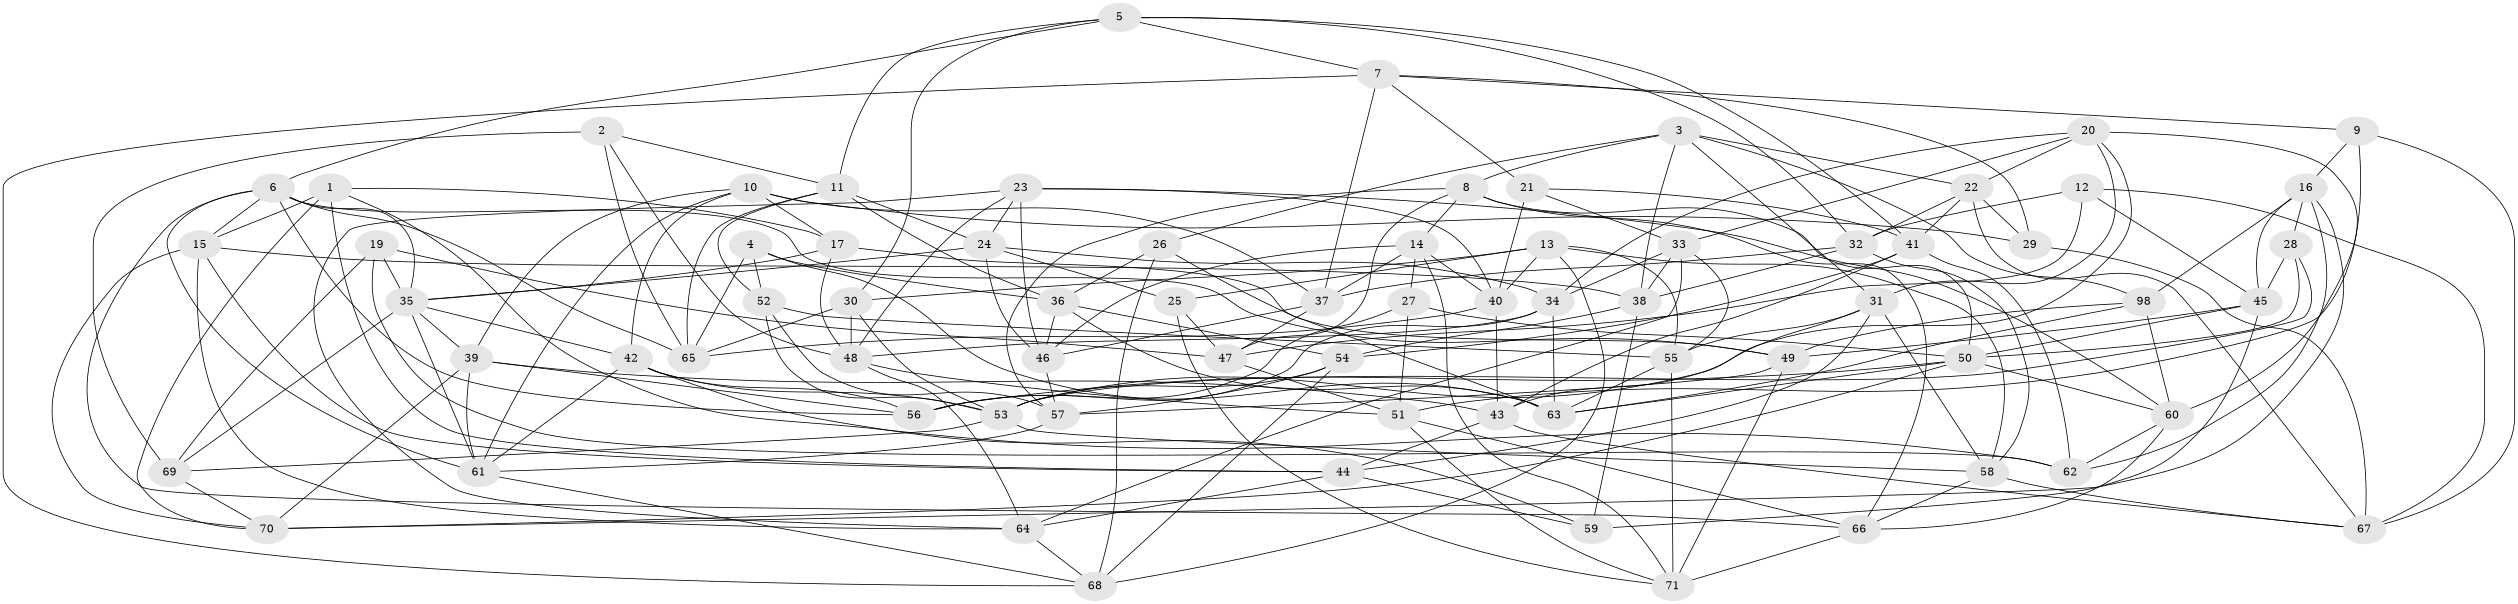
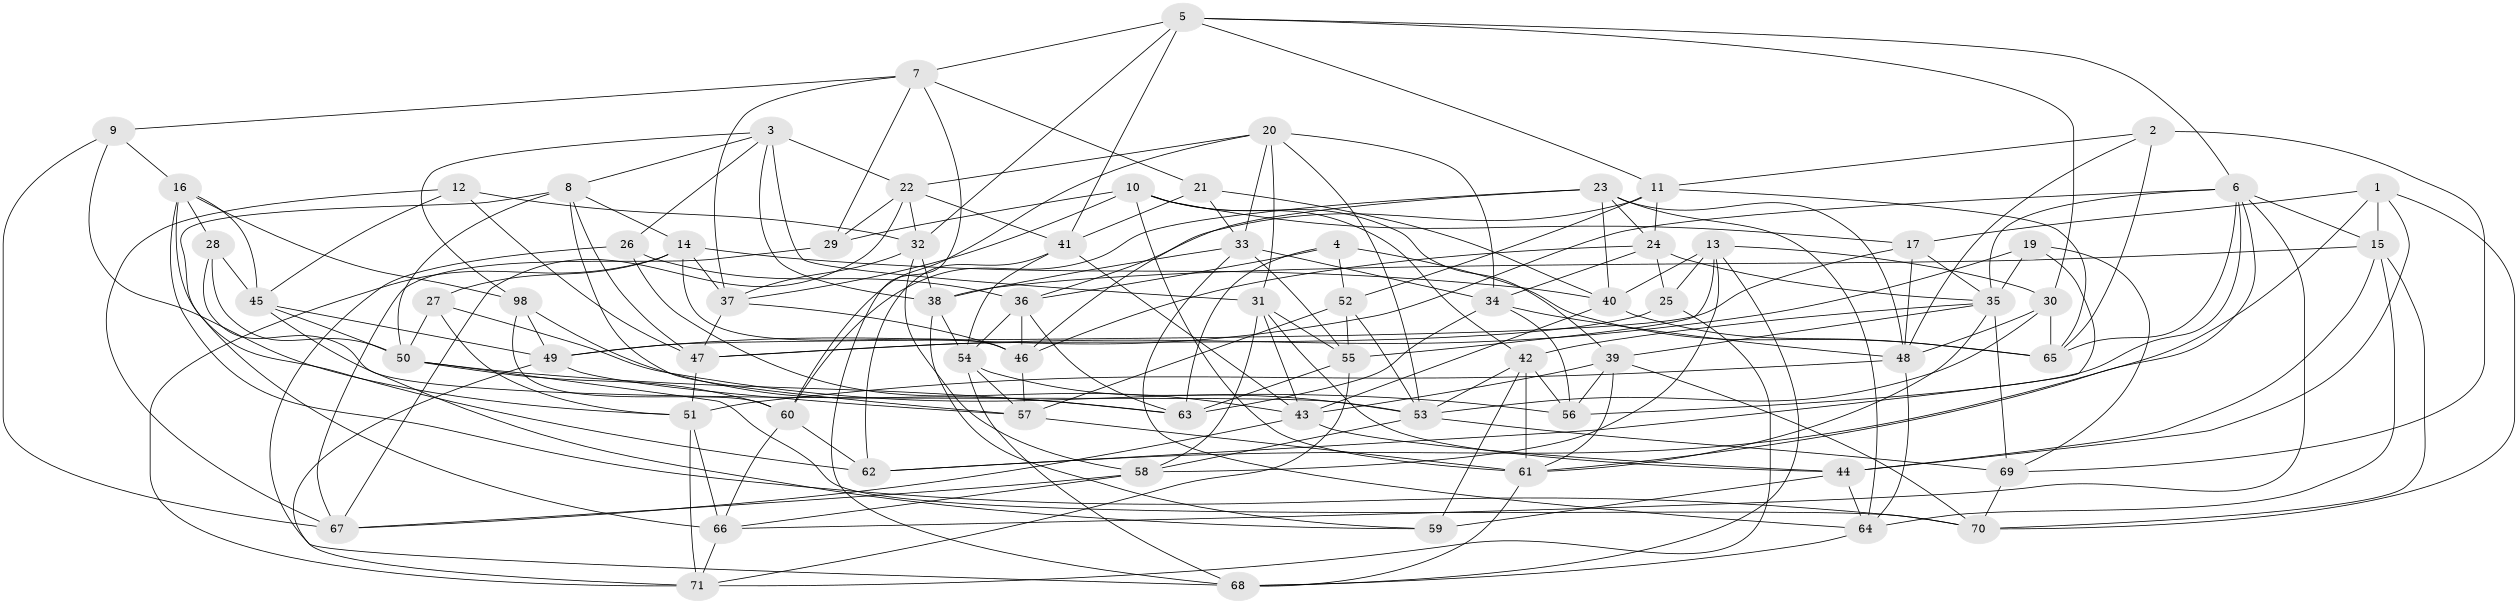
  graph {
    node [color=gray90 style=filled]
    edge [weight=1.0]
    1
    15
    17
    44
    62
    70
    38
    64
    48
    35
    49
    30
    65
    53
    59
    2
    11
    69
    36
    52
    24
    51
    3
    8
    n25 [label=98]
    22
    26
    31
    66
    14
    47
    50
    57
    63
    60
    32
    41
    29
    67
    68
    55
    58
    43
    54
    4
    46
    5
    6
    7
    56
    61
    9
    21
    37
    39
    42
    71
    16
    40
    33
    27
    45
    28
    10
    25
    34
    12
    13
    19
    20
    23
    1 -- 15
    1 -- 17
    1 -- 44
    1 -- 62
    1 -- 70
    15 -- 44
    15 -- 70
    15 -- 38
    15 -- 64
    17 -- 48 [weight=2.0]
    17 -- 35
    17 -- 49
    44 -- 64
    44 -- 59
    38 -- 59
    38 -- 54
    64 -- 68
    48 -- 64
    48 -- 51
    35 -- 69
    35 -- 61
    35 -- 39
    35 -- 42
    49 -- 57
    49 -- 71
    30 -- 48
    30 -- 65
    30 -- 53
    53 -- 69
    53 -- 58
    2 -- 48
    2 -- 65
    2 -- 11
    2 -- 69
    11 -- 65
    11 -- 36
    11 -- 52
    11 -- 24
    69 -- 70
    36 -- 63
    36 -- 54
    36 -- 46
    52 -- 53 [weight=2.0]
    52 -- 57
    52 -- 55
    24 -- 35
    24 -- 46
    24 -- 25
    24 -- 34
    51 -- 66
    51 -- 71
    3 -- 38
    3 -- 8
    3 -- n25
    3 -- 22
    3 -- 26
    3 -- 31
    8 -- 66
    8 -- 14
    8 -- 47
    8 -- 50
    8 -- 57
    n25 -- 49
    n25 -- 63 [weight=2.0]
    n25 -- 60
    22 -- 32
    22 -- 41
    22 -- 29
    22 -- 67
    26 -- 36
-   26 -- 63
+   26 -- 43
    26 -- 68
    31 -- 44
    31 -- 55
    31 -- 58
    31 -- 43
    66 -- 71
    14 -- 46
    14 -- 37
    14 -- 71
    14 -- 40
    14 -- 27
    47 -- 51
    50 -- 70
    50 -- 63
    50 -- 60
-   50 -- 56
    57 -- 61
    60 -- 62
    60 -- 66
    32 -- 38
    32 -- 58
    32 -- 37
    41 -- 62
    41 -- 43
    41 -- 54
    29 -- 67
    55 -- 63
    55 -- 71
    58 -- 66
    58 -- 67
    43 -- 44
    43 -- 67
    54 -- 53
    54 -- 57
    54 -- 68
    4 -- 65
    4 -- 36
    4 -- 52
    4 -- 63
    46 -- 57
    5 -- 30
    5 -- 11
    5 -- 32
    5 -- 41
    5 -- 6
    5 -- 7
    6 -- 15
    6 -- 35
    6 -- 49
    6 -- 65
    6 -- 66
    6 -- 56
    6 -- 61
    7 -- 29
    7 -- 68
    7 -- 9
    7 -- 21
    7 -- 37
    61 -- 68
    9 -- 51
    9 -- 67
    9 -- 16
    21 -- 41
    21 -- 40
    21 -- 33
    37 -- 47
    37 -- 46
    39 -- 70
    39 -- 43
    39 -- 56
    39 -- 61
    42 -- 53
    42 -- 59
    42 -- 56
    42 -- 61
    16 -- 62
    16 -- 70
    16 -- n25
    16 -- 45
    16 -- 28
    40 -- 65
    40 -- 43
    33 -- 38
    33 -- 64
    33 -- 55
    33 -- 34
    27 -- 51
    27 -- 50
    27 -- 56
    45 -- 49
    45 -- 59
    45 -- 50
    28 -- 53
    28 -- 50
    28 -- 45
    10 -- 17
    10 -- 29
    10 -- 61
    10 -- 37
    10 -- 39
    10 -- 42
    25 -- 47
    25 -- 71
    34 -- 48
    34 -- 63
    34 -- 56
    12 -- 47
    12 -- 32
    12 -- 67
    12 -- 45
    13 -- 30
    13 -- 68
    13 -- 55
    13 -- 58
    13 -- 40
    13 -- 25
    19 -- 62
    19 -- 35
    19 -- 69
    19 -- 47
    20 -- 53
    20 -- 22
    20 -- 31
    20 -- 60
    20 -- 33
    20 -- 34
    23 -- 64
    23 -- 48
    23 -- 24
    23 -- 60
    23 -- 46
    23 -- 40
  }
